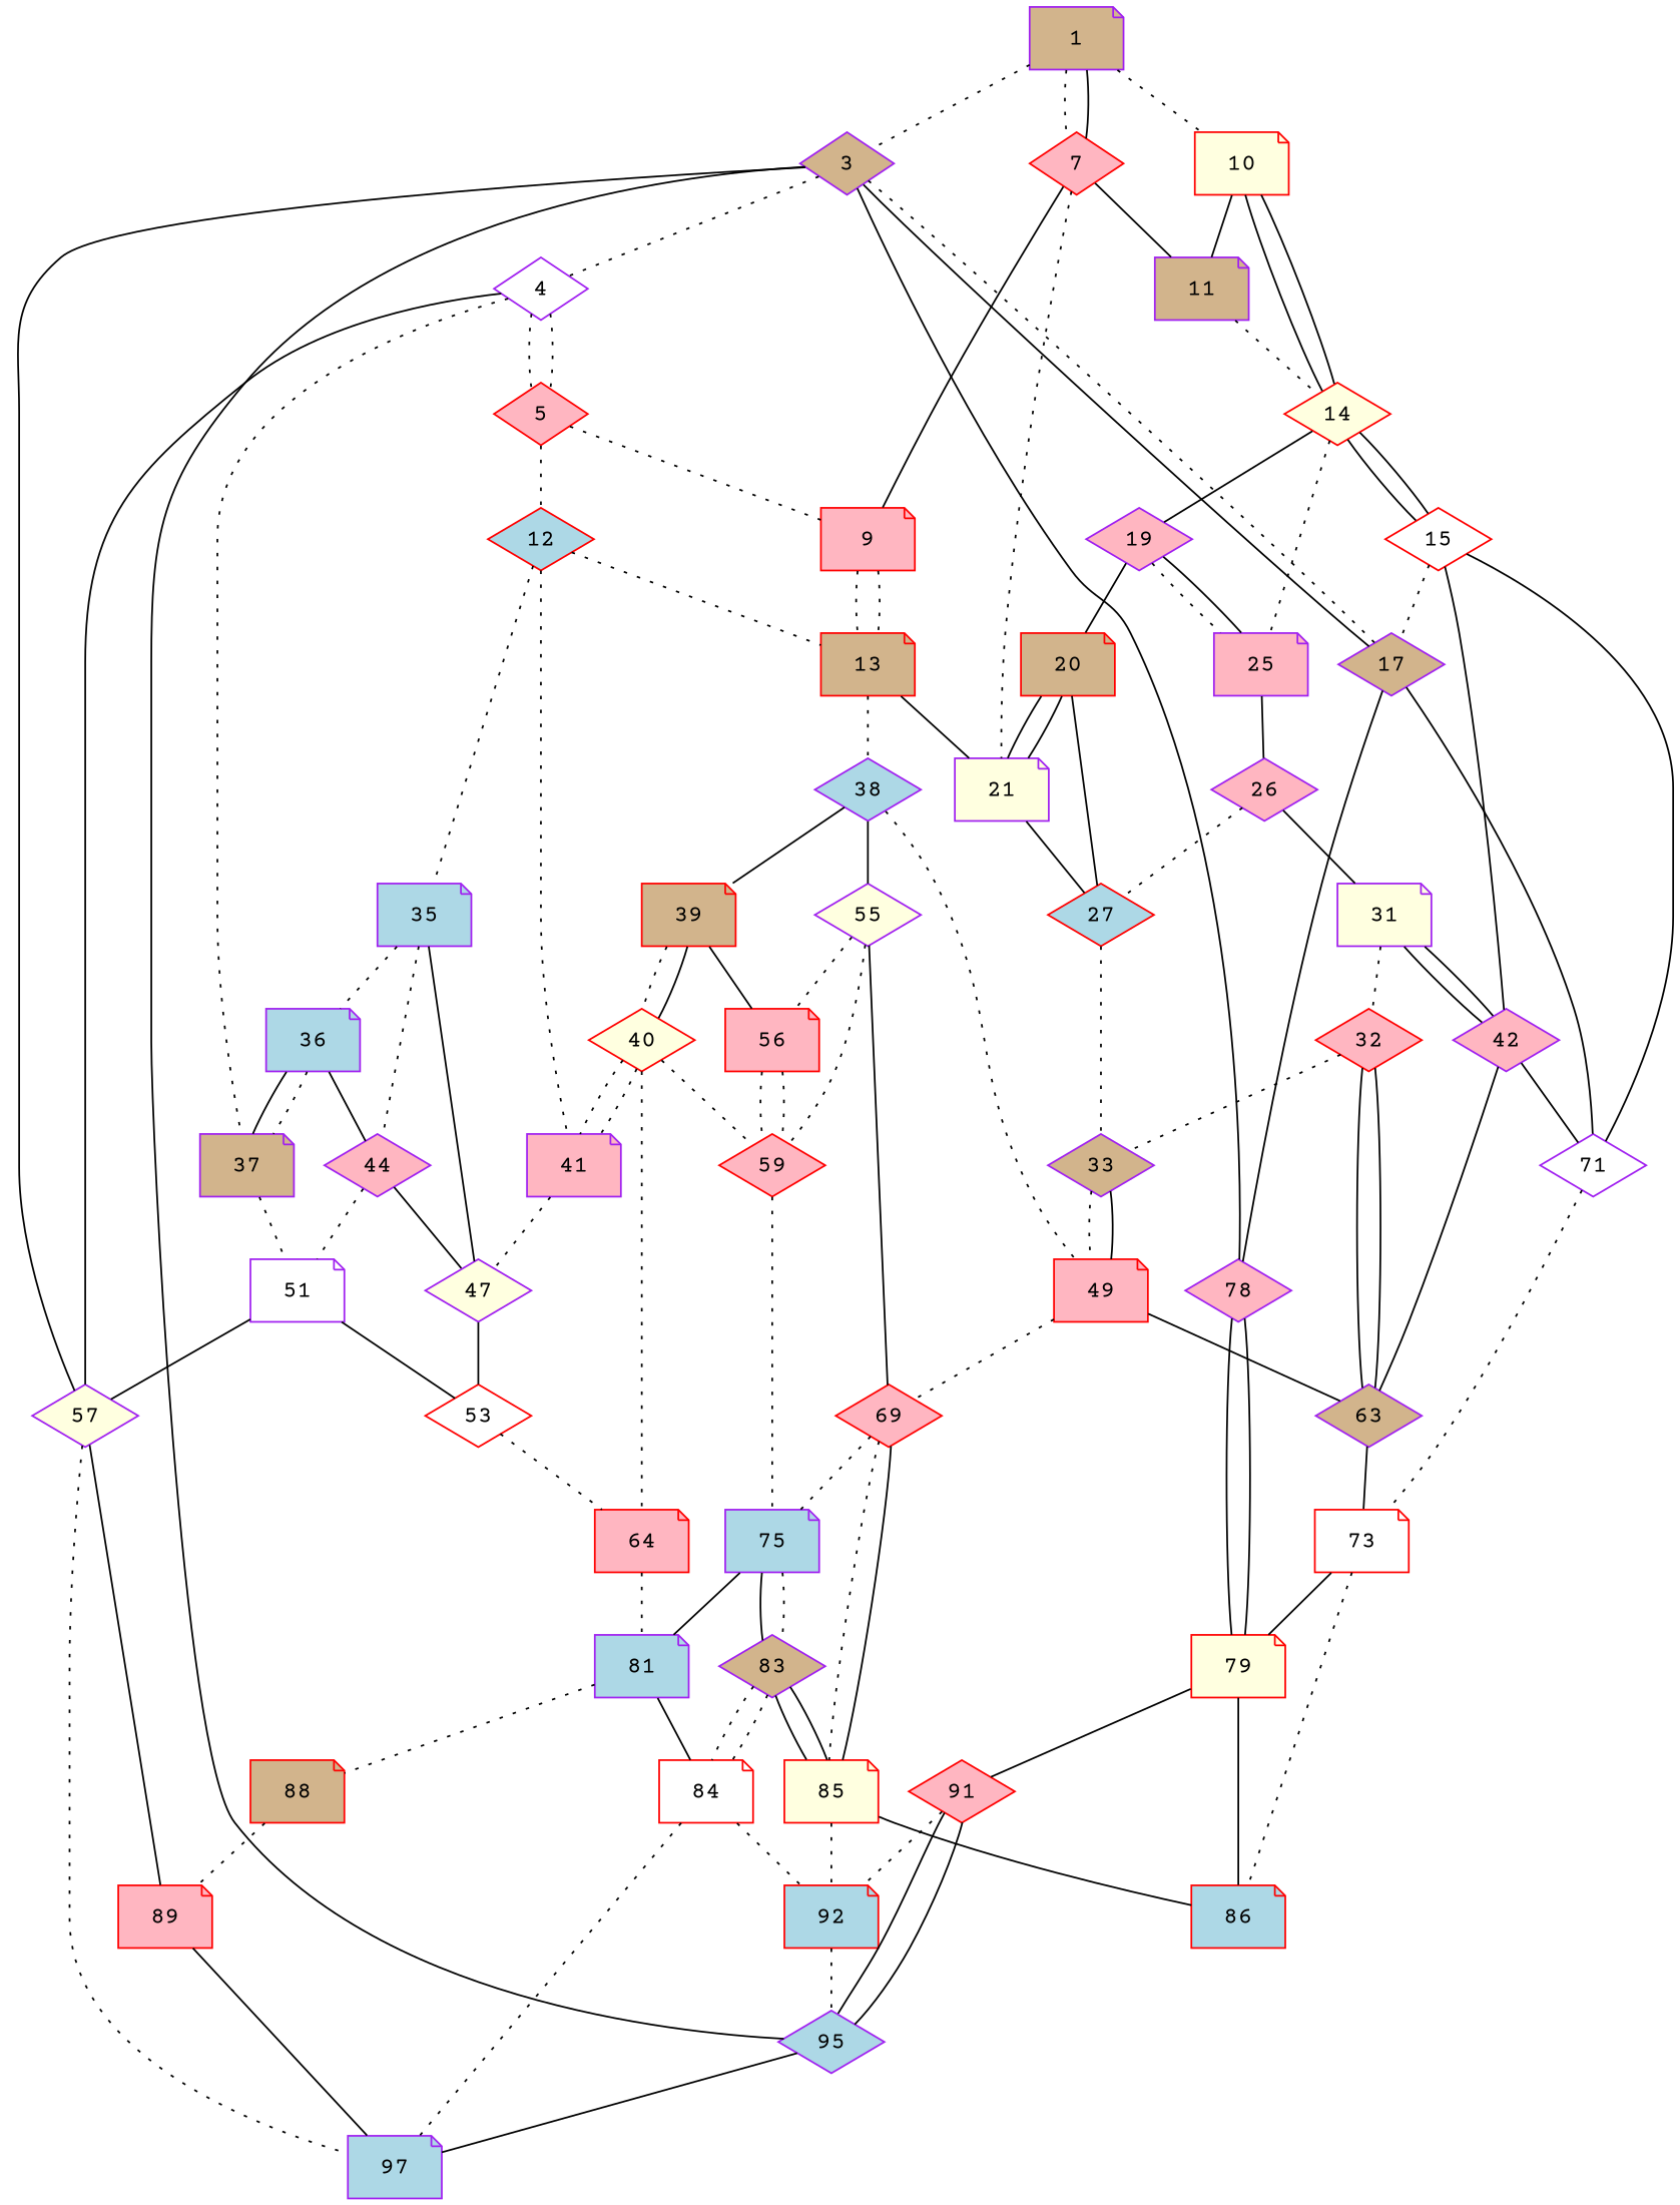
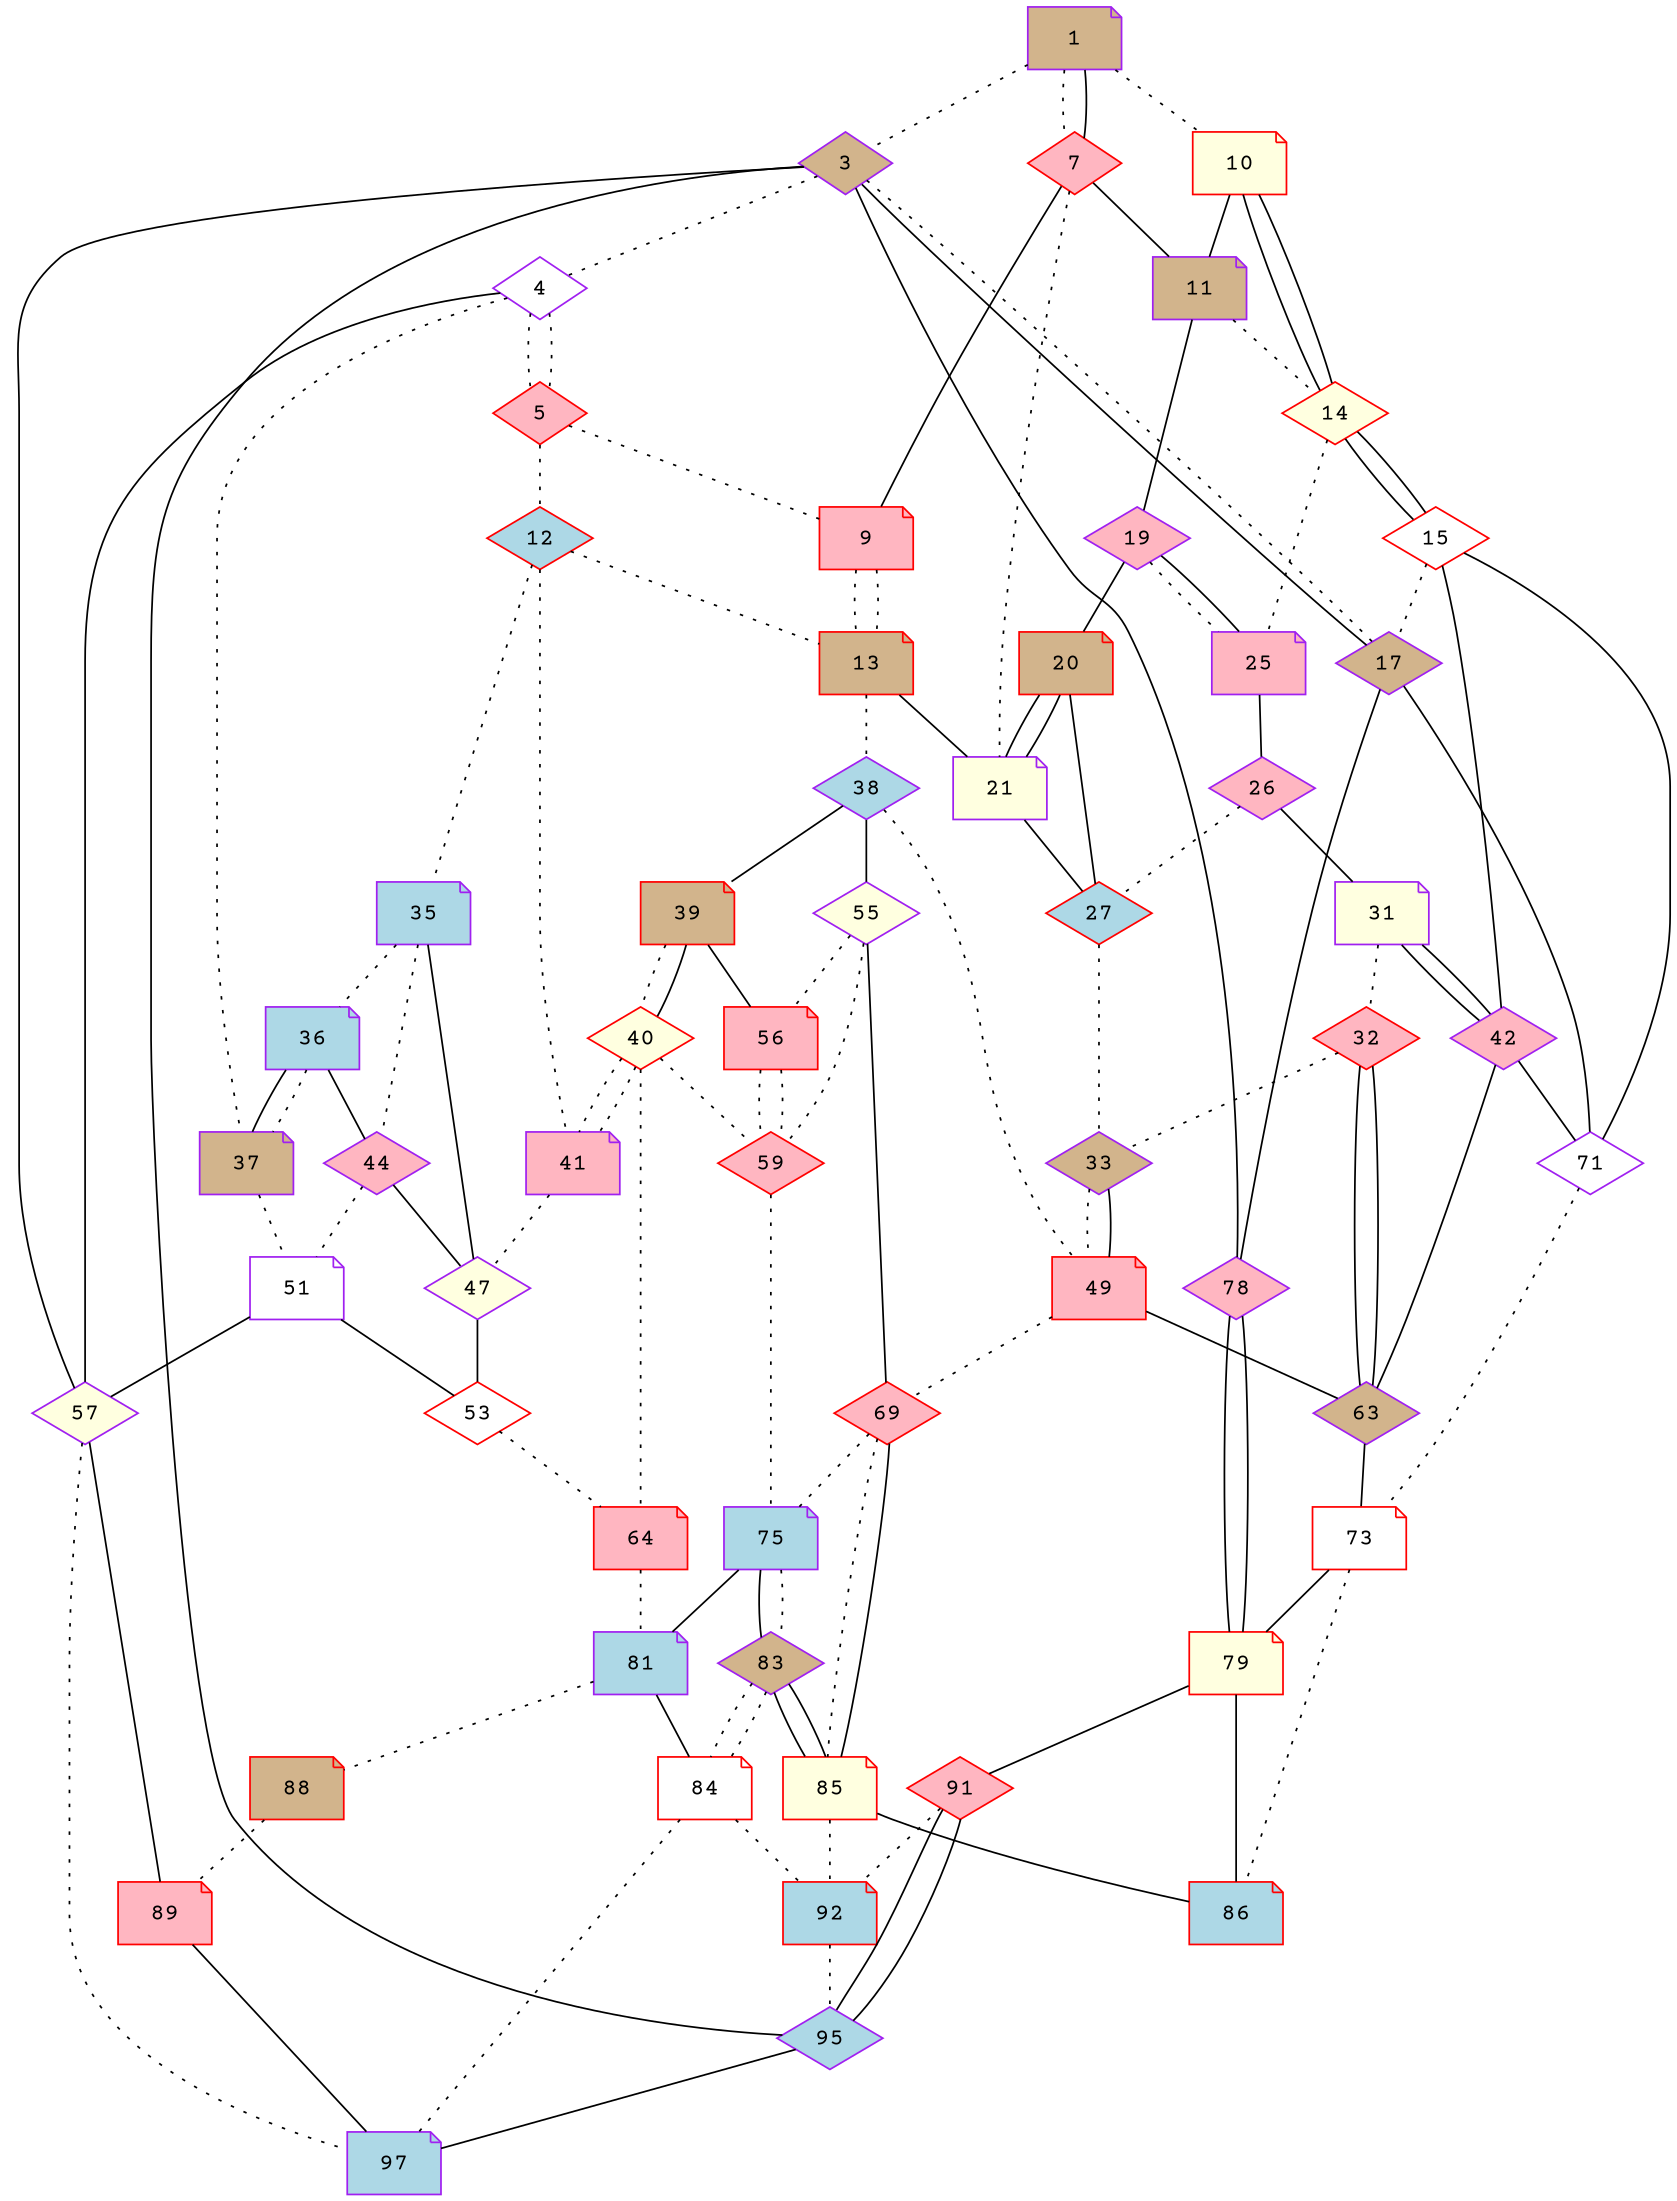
  graph {
    fontname="Courier Prime"
    node [color=purple fillcolor=lightpink fontname="Courier Prime" shape=note style=filled]
    edge [fontname="Courier Prime" style=solid]
    1 [fillcolor=tan super="+2"]
    3 [fillcolor=tan shape=diamond super="+100"]
    7 [color=red shape=diamond super="+8"]
    10 [color=red fillcolor=lightyellow]
    4 [fillcolor=white shape=diamond]
    17 [fillcolor=tan shape=diamond super="+77"]
    57 [fillcolor=lightyellow shape=diamond super="+58"]
    78 [shape=diamond]
    95 [fillcolor=lightblue shape=diamond super="+99"]
    9 [color=red]
    11 [fillcolor=tan super="+18"]
    21 [fillcolor=lightyellow super="+23"]
    14 [color=red fillcolor=lightyellow shape=diamond super="+22"]
    5 [color=red shape=diamond super="+6"]
    37 [fillcolor=tan super="+48"]
    71 [fillcolor=white shape=diamond super="+72"]
    89 [color=red super="+96"]
    97 [fillcolor=lightblue super="+98"]
    79 [color=red fillcolor=lightyellow super="+80"]
    12 [color=red fillcolor=lightblue shape=diamond super="+34"]
    51 [fillcolor=white super="+54"]
    13 [color=red fillcolor=tan super="+24"]
    35 [fillcolor=lightblue super="+43"]
    41
    19 [shape=diamond]
    27 [color=red fillcolor=lightblue shape=diamond super="+29"]
    38 [fillcolor=lightblue shape=diamond super="+50"]
    15 [color=red fillcolor=white shape=diamond super="+16"]
    25 [super="+28"]
    20 [color=red fillcolor=tan]
    36 [fillcolor=lightblue super="+46"]
    44 [shape=diamond super="+45"]
    47 [fillcolor=lightyellow shape=diamond super="+52"]
    49 [color=red super="+68"]
    39 [color=red fillcolor=tan]
    55 [fillcolor=lightyellow shape=diamond super="+66"]
    42 [shape=diamond super="+62"]
    26 [shape=diamond super="+30"]
    63 [fillcolor=tan shape=diamond super="+67"]
    73 [color=red fillcolor=white super="+74"]
    33 [fillcolor=tan shape=diamond]
    31 [fillcolor=lightyellow]
    32 [color=red shape=diamond]
    69 [color=red shape=diamond super="+70"]
    53 [color=red fillcolor=white shape=diamond super="+65"]
    40 [color=red fillcolor=lightyellow shape=diamond super="+61"]
    56 [color=red]
    59 [color=red shape=diamond super="+60"]
    64 [color=red]
    75 [fillcolor=lightblue super="+76"]
    81 [fillcolor=lightblue super="+82"]
    85 [color=red fillcolor=lightyellow super="+87"]
    88 [color=red fillcolor=tan super="+90"]
    83 [fillcolor=tan shape=diamond]
    86 [color=red fillcolor=lightblue]
    84 [color=red fillcolor=white super="+94"]
    92 [color=red fillcolor=lightblue super="+93"]
    91 [color=red shape=diamond]
    1 -- 3 [style=dotted]
    1 -- 7 [style=dotted]
    1 -- 7
    1 -- 10 [style=dotted]
    3 -- 4 [style=dotted]
    3 -- 17
    3 -- 17 [style=dotted]
    3 -- 57
    3 -- 78
    3 -- 95
    7 -- 9
    7 -- 11
    7 -- 21 [style=dotted]
    10 -- 11
    10 -- 14
    10 -- 14
    4 -- 57
    4 -- 5 [style=dotted]
    4 -- 5 [style=dotted]
    4 -- 37 [style=dotted]
    17 -- 78
    17 -- 71
    57 -- 89
    57 -- 97 [style=dotted]
    78 -- 79
    78 -- 79
    95 -- 97
    9 -- 13 [style=dotted]
    9 -- 13 [style=dotted]
    11 -- 14 [style=dotted]
-   14 -- 19
+   11 -- 19
    21 -- 27
    14 -- 15
    14 -- 15
    14 -- 25 [style=dotted]
    5 -- 9 [style=dotted]
    5 -- 12 [style=dotted]
    37 -- 51 [style=dotted]
    71 -- 73 [style=dotted]
    89 -- 97
    79 -- 86
    79 -- 91
    12 -- 13 [style=dotted]
    12 -- 35 [style=dotted]
    12 -- 41 [style=dotted]
    51 -- 57
    51 -- 53
    13 -- 21
    13 -- 38 [style=dotted]
    35 -- 36 [style=dotted]
    35 -- 44 [style=dotted]
    35 -- 47
    41 -- 47 [style=dotted]
    19 -- 25 [style=dotted]
    19 -- 25
    19 -- 20
    27 -- 33 [style=dotted]
    38 -- 49 [style=dotted]
    38 -- 39
    38 -- 55
    15 -- 17 [style=dotted]
    15 -- 71
    15 -- 42
    25 -- 26 [weight=2]
    20 -- 21
    20 -- 21
    20 -- 27
    36 -- 37 [weight=2]
    36 -- 37 [style=dotted]
    36 -- 44
    44 -- 51 [style=dotted]
    44 -- 47
    47 -- 53
    49 -- 63
    49 -- 69 [style=dotted]
    39 -- 40 [style=dotted]
    39 -- 40
    39 -- 56
    55 -- 69
    55 -- 56 [style=dotted]
    55 -- 59 [style=dotted]
    42 -- 71
    42 -- 63
    26 -- 27 [style=dotted]
    26 -- 31
    63 -- 73
    73 -- 79
    73 -- 86 [style=dotted]
    33 -- 49 [style=dotted]
    33 -- 49
    31 -- 42
    31 -- 42
    31 -- 32 [style=dotted]
    32 -- 63
    32 -- 63
    32 -- 33 [style=dotted]
    69 -- 75 [style=dotted]
    69 -- 85 [style=dotted]
    69 -- 85
    53 -- 64 [style=dotted]
    40 -- 41 [style=dotted]
    40 -- 41 [style=dotted]
    40 -- 59 [style=dotted]
    40 -- 64 [style=dotted]
    56 -- 59 [style=dotted]
    56 -- 59 [style=dotted]
    59 -- 75 [style=dotted]
    64 -- 81 [style=dotted]
    75 -- 81
    75 -- 83
    75 -- 83 [style=dotted]
    81 -- 88 [style=dotted]
    81 -- 84
    85 -- 86
    85 -- 92 [style=dotted]
    88 -- 89 [style=dotted weight=2]
    83 -- 85
    83 -- 85
    83 -- 84 [style=dotted]
    83 -- 84 [style=dotted]
    84 -- 97 [style=dotted]
    84 -- 92 [style=dotted]
    92 -- 95 [style=dotted]
    91 -- 95
    91 -- 95
    91 -- 92 [style=dotted]
  }
